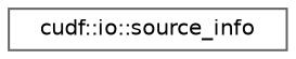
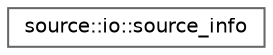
  digraph {
    rankdir=LR
-   n1 [color=grey40 fillcolor=white fontname=Helvetica fontsize=10 height=0.2 label="cudf::io::source_info" shape=box style=filled width=0.4]
+   n1 [color=grey40 fillcolor=white fontname=Helvetica fontsize=10 height=0.2 label="source::io::source_info" shape=box style=filled width=0.4]
  }
